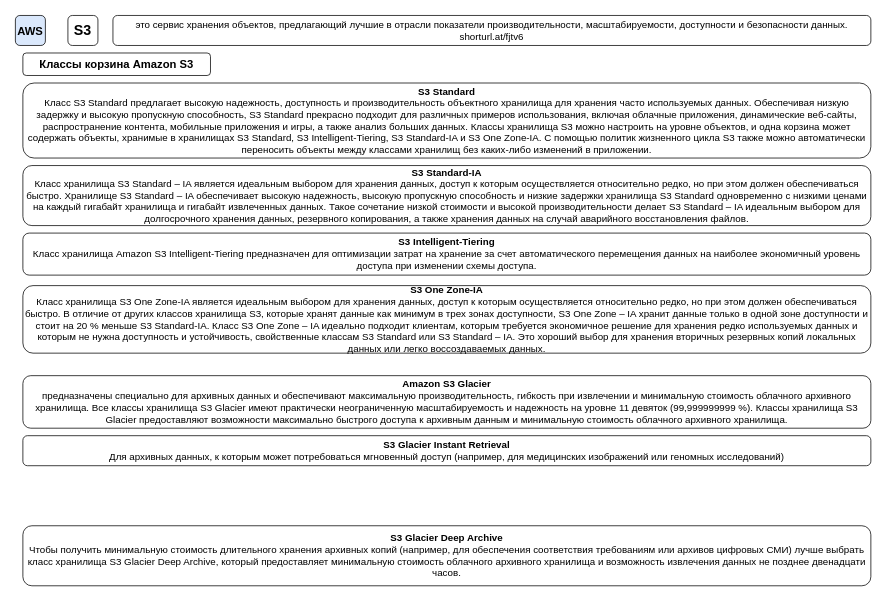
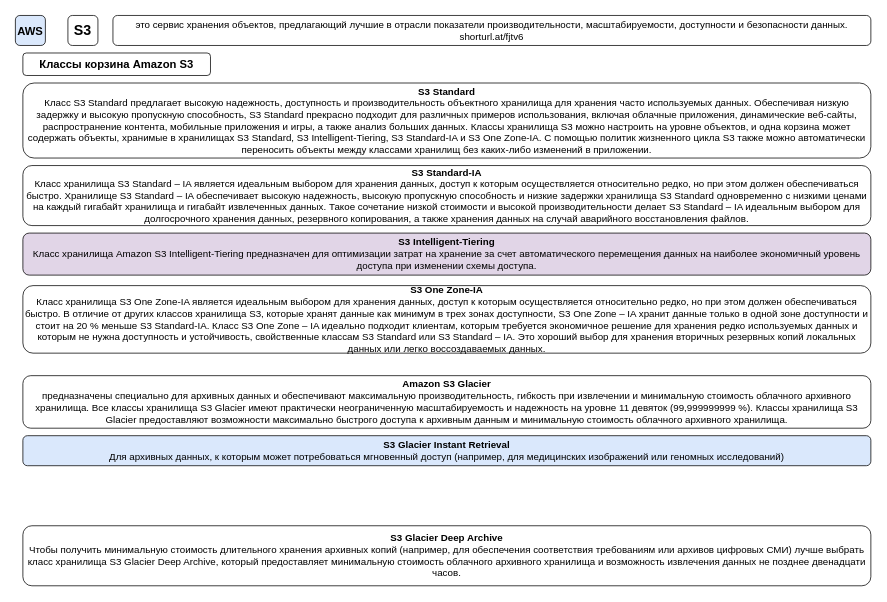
  <mxCell id="0" />
  <mxCell id="1" parent="0" />
  <mxCell id="2" value="&lt;b style=&quot;font-size: 15px;&quot;&gt;AWS&lt;/b&gt;" style="rounded=1;whiteSpace=wrap;html=1;fontSize=15;fillColor=#dae8fc;" vertex="1" parent="1"><mxGeometry x="20" y="20" width="40" height="40" as="geometry" /></mxCell>
  <mxCell id="3" value="&lt;b style=&quot;font-size: 13px;&quot;&gt;S3 Glacier Deep Archive&lt;br style=&quot;font-size: 13px;&quot;&gt;&lt;/b&gt;&#09;&#09;&#09;&#09;&#09;Чтобы получить минимальную стоимость длительного хранения архивных копий (например, для обеспечения соответствия требованиям или архивов цифровых СМИ) лучше выбрать класс хранилища S3 Glacier Deep Archive, который предоставляет минимальную стоимость облачного архивного хранилища и возможность извлечения данных не позднее двенадцати часов." style="rounded=1;whiteSpace=wrap;html=1;fontSize=13;" vertex="1" parent="1"><mxGeometry x="30" y="700" width="1130" height="80" as="geometry" /></mxCell>
- <mxCell id="4" value="&lt;b style=&quot;font-size: 13px;&quot;&gt;S3 Glacier Instant Retrieval&lt;br style=&quot;font-size: 13px;&quot;&gt;&lt;/b&gt;&#09;&#09;&#09;&#09;&#09;Для архивных данных, к которым может потребоваться мгновенный доступ (например, для медицинских изображений или геномных исследований)" style="rounded=1;whiteSpace=wrap;html=1;fontSize=13;" vertex="1" parent="1"><mxGeometry x="30" y="580" width="1130" height="40" as="geometry" /></mxCell>
+ <mxCell id="4" value="&lt;b style=&quot;font-size: 13px;&quot;&gt;S3 Glacier Instant Retrieval&lt;br style=&quot;font-size: 13px;&quot;&gt;&lt;/b&gt;&#09;&#09;&#09;&#09;&#09;Для архивных данных, к которым может потребоваться мгновенный доступ (например, для медицинских изображений или геномных исследований)" style="rounded=1;whiteSpace=wrap;html=1;fontSize=13;fillColor=#dae8fc;" vertex="1" parent="1"><mxGeometry x="30" y="580" width="1130" height="40" as="geometry" /></mxCell>
  <mxCell id="5" value="&lt;b style=&quot;font-size: 13px;&quot;&gt;Amazon S3 Glacier&lt;br style=&quot;font-size: 13px;&quot;&gt;&lt;/b&gt;&#09;&#09;&#09;&#09;предназначены специально для архивных данных и обеспечивают максимальную производительность, гибкость при извлечении и минимальную стоимость облачного архивного хранилища. Все классы хранилища S3 Glacier имеют практически неограниченную масштабируемость и надежность на уровне 11 девяток (99,999999999 %). Классы хранилища S3 Glacier предоставляют возможности максимально быстрого доступа к архивным данным и минимальную стоимость облачного архивного хранилища." style="rounded=1;whiteSpace=wrap;html=1;fontSize=13;" vertex="1" parent="1"><mxGeometry x="30" y="500" width="1130" height="70" as="geometry" /></mxCell>
  <mxCell id="6" value="&lt;b style=&quot;font-size: 13px;&quot;&gt;S3 One Zone-IA&lt;br style=&quot;font-size: 13px;&quot;&gt;&lt;/b&gt;&#09;&#09;&#09;&#09;Класс хранилища S3 One Zone-IA является идеальным выбором для хранения данных, доступ к которым осуществляется относительно редко, но при этом должен обеспечиваться быстро. В отличие от других классов хранилища S3, которые хранят данные как минимум в трех зонах доступности, S3 One Zone – IA хранит данные только в одной зоне доступности и стоит на 20 % меньше S3 Standard-IA. Класс S3 One Zone – IA идеально подходит клиентам, которым требуется экономичное решение для хранения редко используемых данных и которым не нужна доступность и устойчивость, свойственные классам S3 Standard или S3 Standard – IA. Это хороший выбор для хранения вторичных резервных копий локальных данных или легко воссоздаваемых данных." style="rounded=1;whiteSpace=wrap;html=1;fontSize=13;" vertex="1" parent="1"><mxGeometry x="30" y="380" width="1130" height="90" as="geometry" /></mxCell>
  <mxCell id="7" value="&lt;b style=&quot;font-size: 13px;&quot;&gt;S3 Standard-IA&lt;br style=&quot;font-size: 13px;&quot;&gt;&lt;/b&gt;&#09;&#09;&#09;&#09;Класс хранилища S3 Standard – IA является идеальным выбором для хранения данных, доступ к которым осуществляется относительно редко, но при этом должен обеспечиваться быстро. Хранилище S3 Standard – IA обеспечивает высокую надежность, высокую пропускную способность и низкие задержки хранилища S3 Standard одновременно с низкими ценами на каждый гигабайт хранилища и гигабайт извлеченных данных. Такое сочетание низкой стоимости и высокой производительности делает S3 Standard – IA идеальным выбором для долгосрочного хранения данных, резервного копирования, а также хранения данных на случай аварийного восстановления файлов." style="rounded=1;whiteSpace=wrap;html=1;fontSize=13;" vertex="1" parent="1"><mxGeometry x="30" y="220" width="1130" height="80" as="geometry" /></mxCell>
- <mxCell id="8" value="&lt;b style=&quot;font-size: 13px;&quot;&gt;S3 Intelligent-Tiering&lt;br style=&quot;font-size: 13px;&quot;&gt;&lt;/b&gt;&#09;&#09;&#09;&#09;Класс хранилища Amazon S3 Intelligent-Tiering предназначен для оптимизации затрат на хранение за счет автоматического перемещения данных на наиболее экономичный уровень доступа при изменении схемы доступа." style="rounded=1;whiteSpace=wrap;html=1;fontSize=13;" vertex="1" parent="1"><mxGeometry x="30" y="310" width="1130" height="56" as="geometry" /></mxCell>
+ <mxCell id="8" value="&lt;b style=&quot;font-size: 13px;&quot;&gt;S3 Intelligent-Tiering&lt;br style=&quot;font-size: 13px;&quot;&gt;&lt;/b&gt;&#09;&#09;&#09;&#09;Класс хранилища Amazon S3 Intelligent-Tiering предназначен для оптимизации затрат на хранение за счет автоматического перемещения данных на наиболее экономичный уровень доступа при изменении схемы доступа." style="rounded=1;whiteSpace=wrap;html=1;fontSize=13;fillColor=#e1d5e7;" vertex="1" parent="1"><mxGeometry x="30" y="310" width="1130" height="56" as="geometry" /></mxCell>
  <mxCell id="9" value="&lt;b style=&quot;font-size: 13px;&quot;&gt;S3 Standard&lt;br style=&quot;font-size: 13px;&quot;&gt;&lt;/b&gt;&#09;&#09;&#09;&#09;Класс S3 Standard предлагает высокую надежность, доступность и производительность объектного хранилища для хранения часто используемых данных. Обеспечивая низкую задержку и высокую пропускную способность, S3 Standard прекрасно подходит для различных примеров использования, включая облачные приложения, динамические веб‑сайты, распространение контента, мобильные приложения и игры, а также анализ больших данных. Классы хранилища S3 можно настроить на уровне объектов, и одна корзина может содержать объекты, хранимые в хранилищах S3 Standard, S3 Intelligent-Tiering, S3 Standard-IA и S3 One Zone-IA. С помощью политик жизненного цикла S3 также можно автоматически переносить объекты между классами хранилищ без каких-либо изменений в приложении." style="rounded=1;whiteSpace=wrap;html=1;fontSize=13;" vertex="1" parent="1"><mxGeometry x="30" y="110" width="1130" height="100" as="geometry" /></mxCell>
  <mxCell id="10" value="Классы корзина Amazon S3" style="rounded=1;whiteSpace=wrap;html=1;fontSize=15;fontStyle=1" vertex="1" parent="1"><mxGeometry x="30" y="70" width="250" height="30" as="geometry" /></mxCell>
  <mxCell id="11" value="&lt;div style=&quot;font-size: 13px;&quot;&gt;это сервис хранения объектов, предлагающий лучшие в отрасли показатели производительности, масштабируемости, доступности и безопасности данных.&lt;/div&gt;&lt;div style=&quot;font-size: 13px;&quot;&gt;&lt;span style=&quot;font-size: 13px;&quot;&gt;&#09;&#09;&lt;/span&gt;shorturl.at/fjtv6&lt;/div&gt;" style="rounded=1;whiteSpace=wrap;html=1;fontSize=13;" vertex="1" parent="1"><mxGeometry x="150" y="20" width="1010" height="40" as="geometry" /></mxCell>
  <mxCell id="12" value="S3" style="rounded=1;whiteSpace=wrap;html=1;fontSize=19;fontStyle=1" vertex="1" parent="1"><mxGeometry x="90" y="20" width="40" height="40" as="geometry" /></mxCell>
